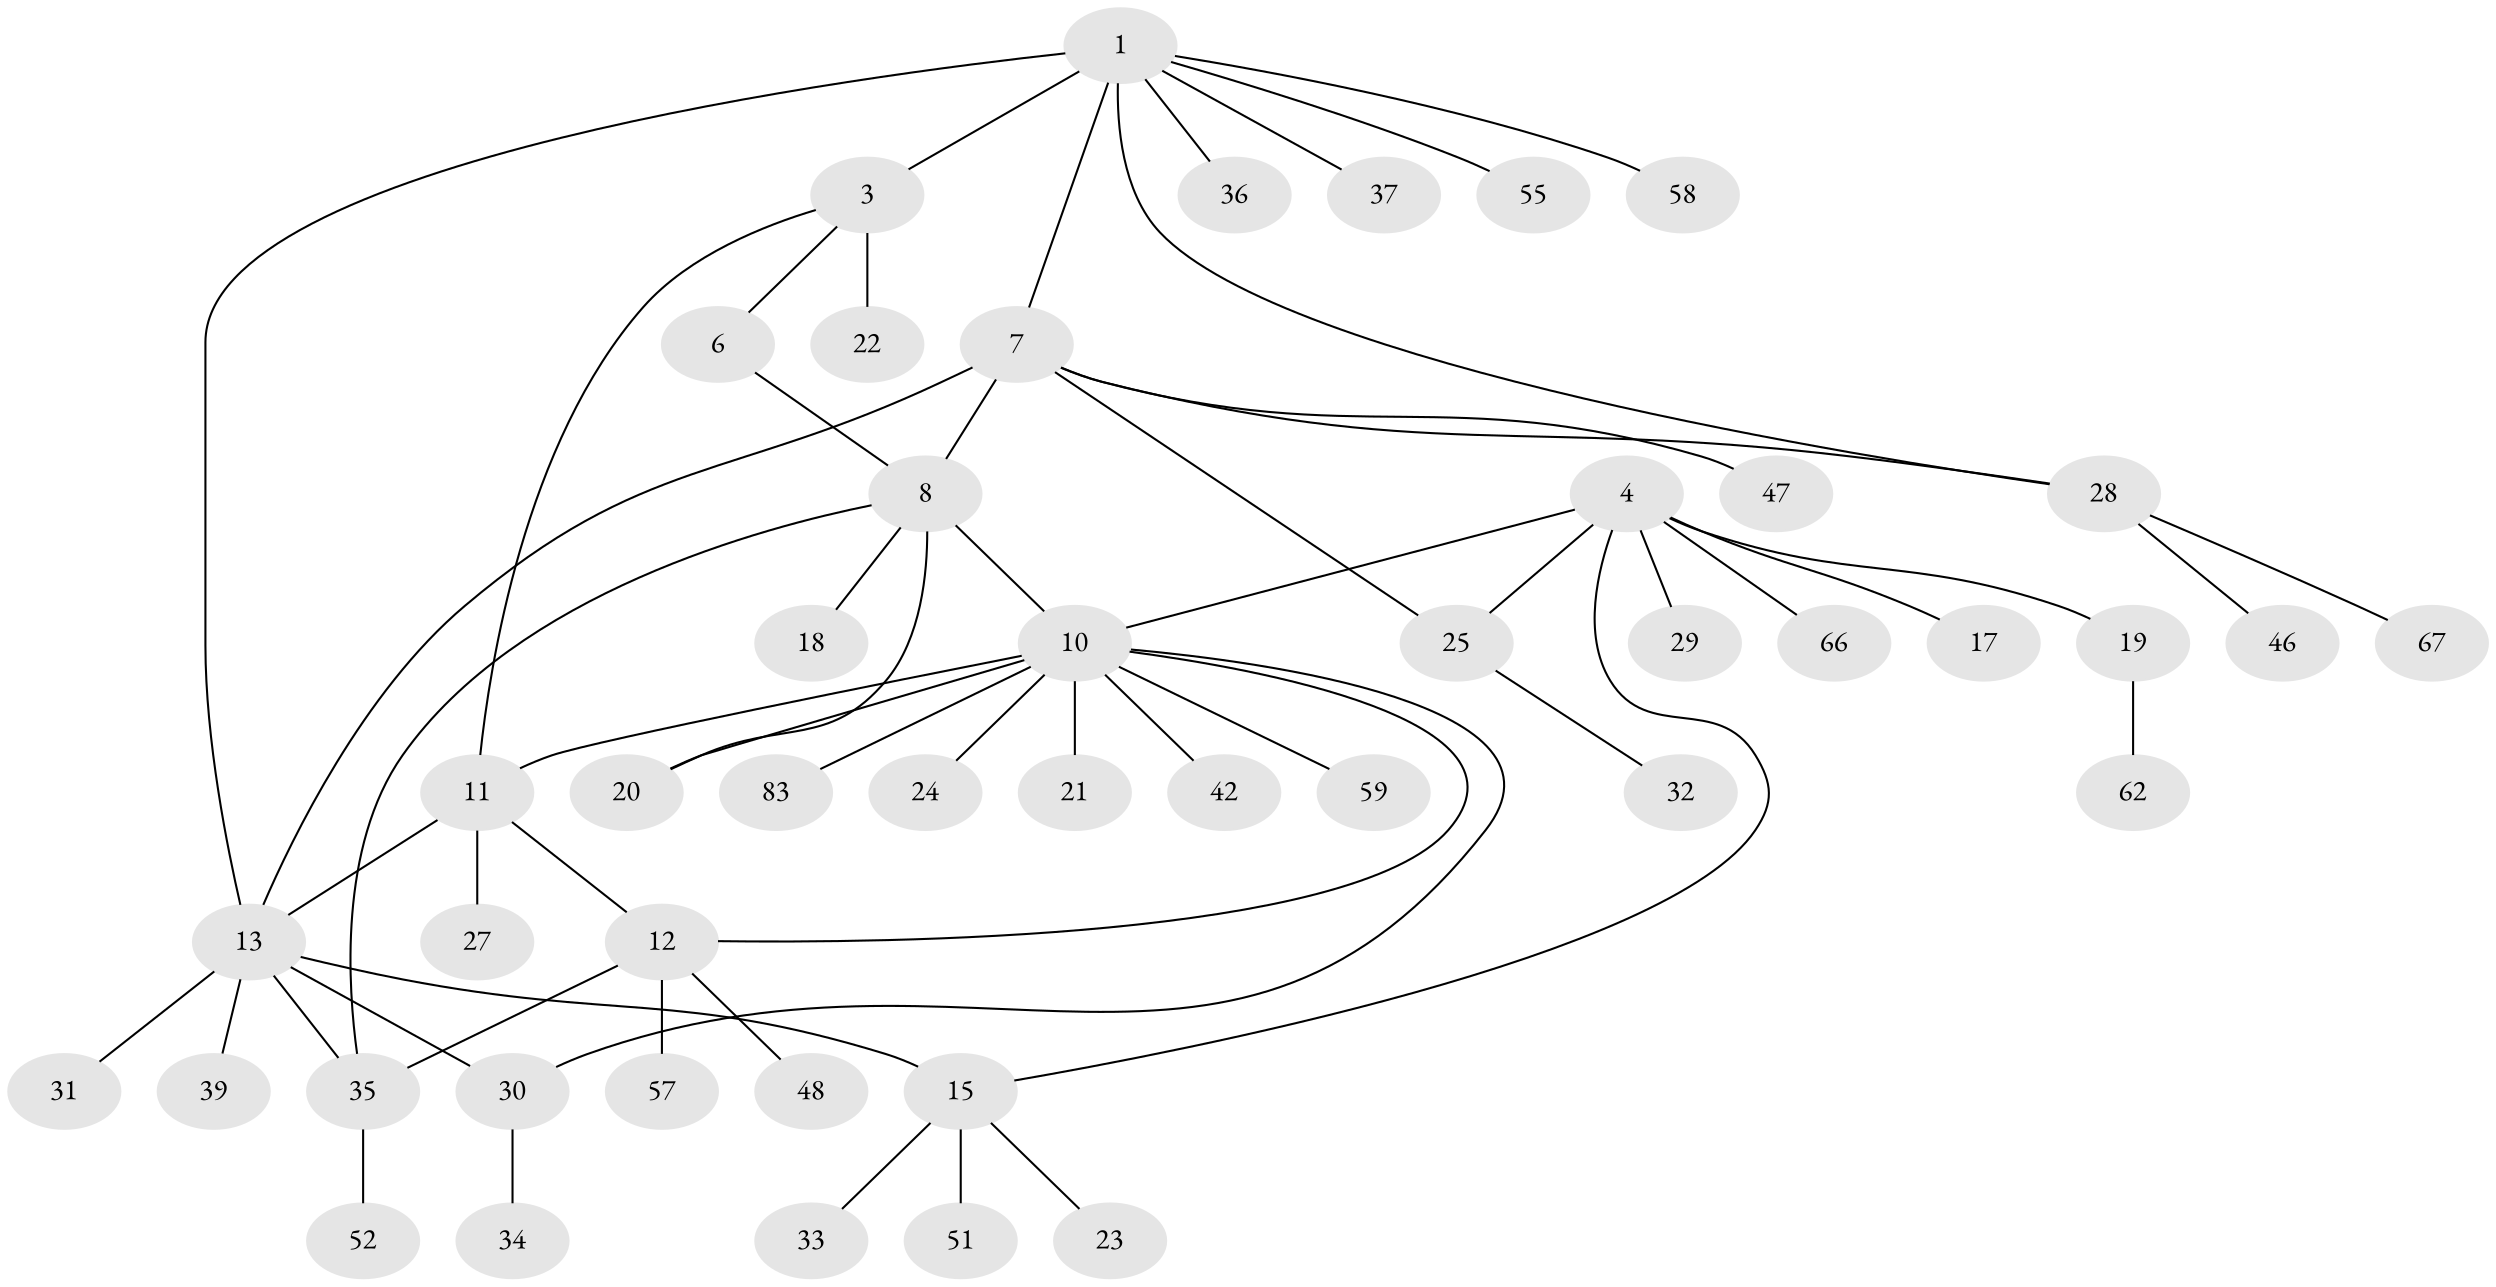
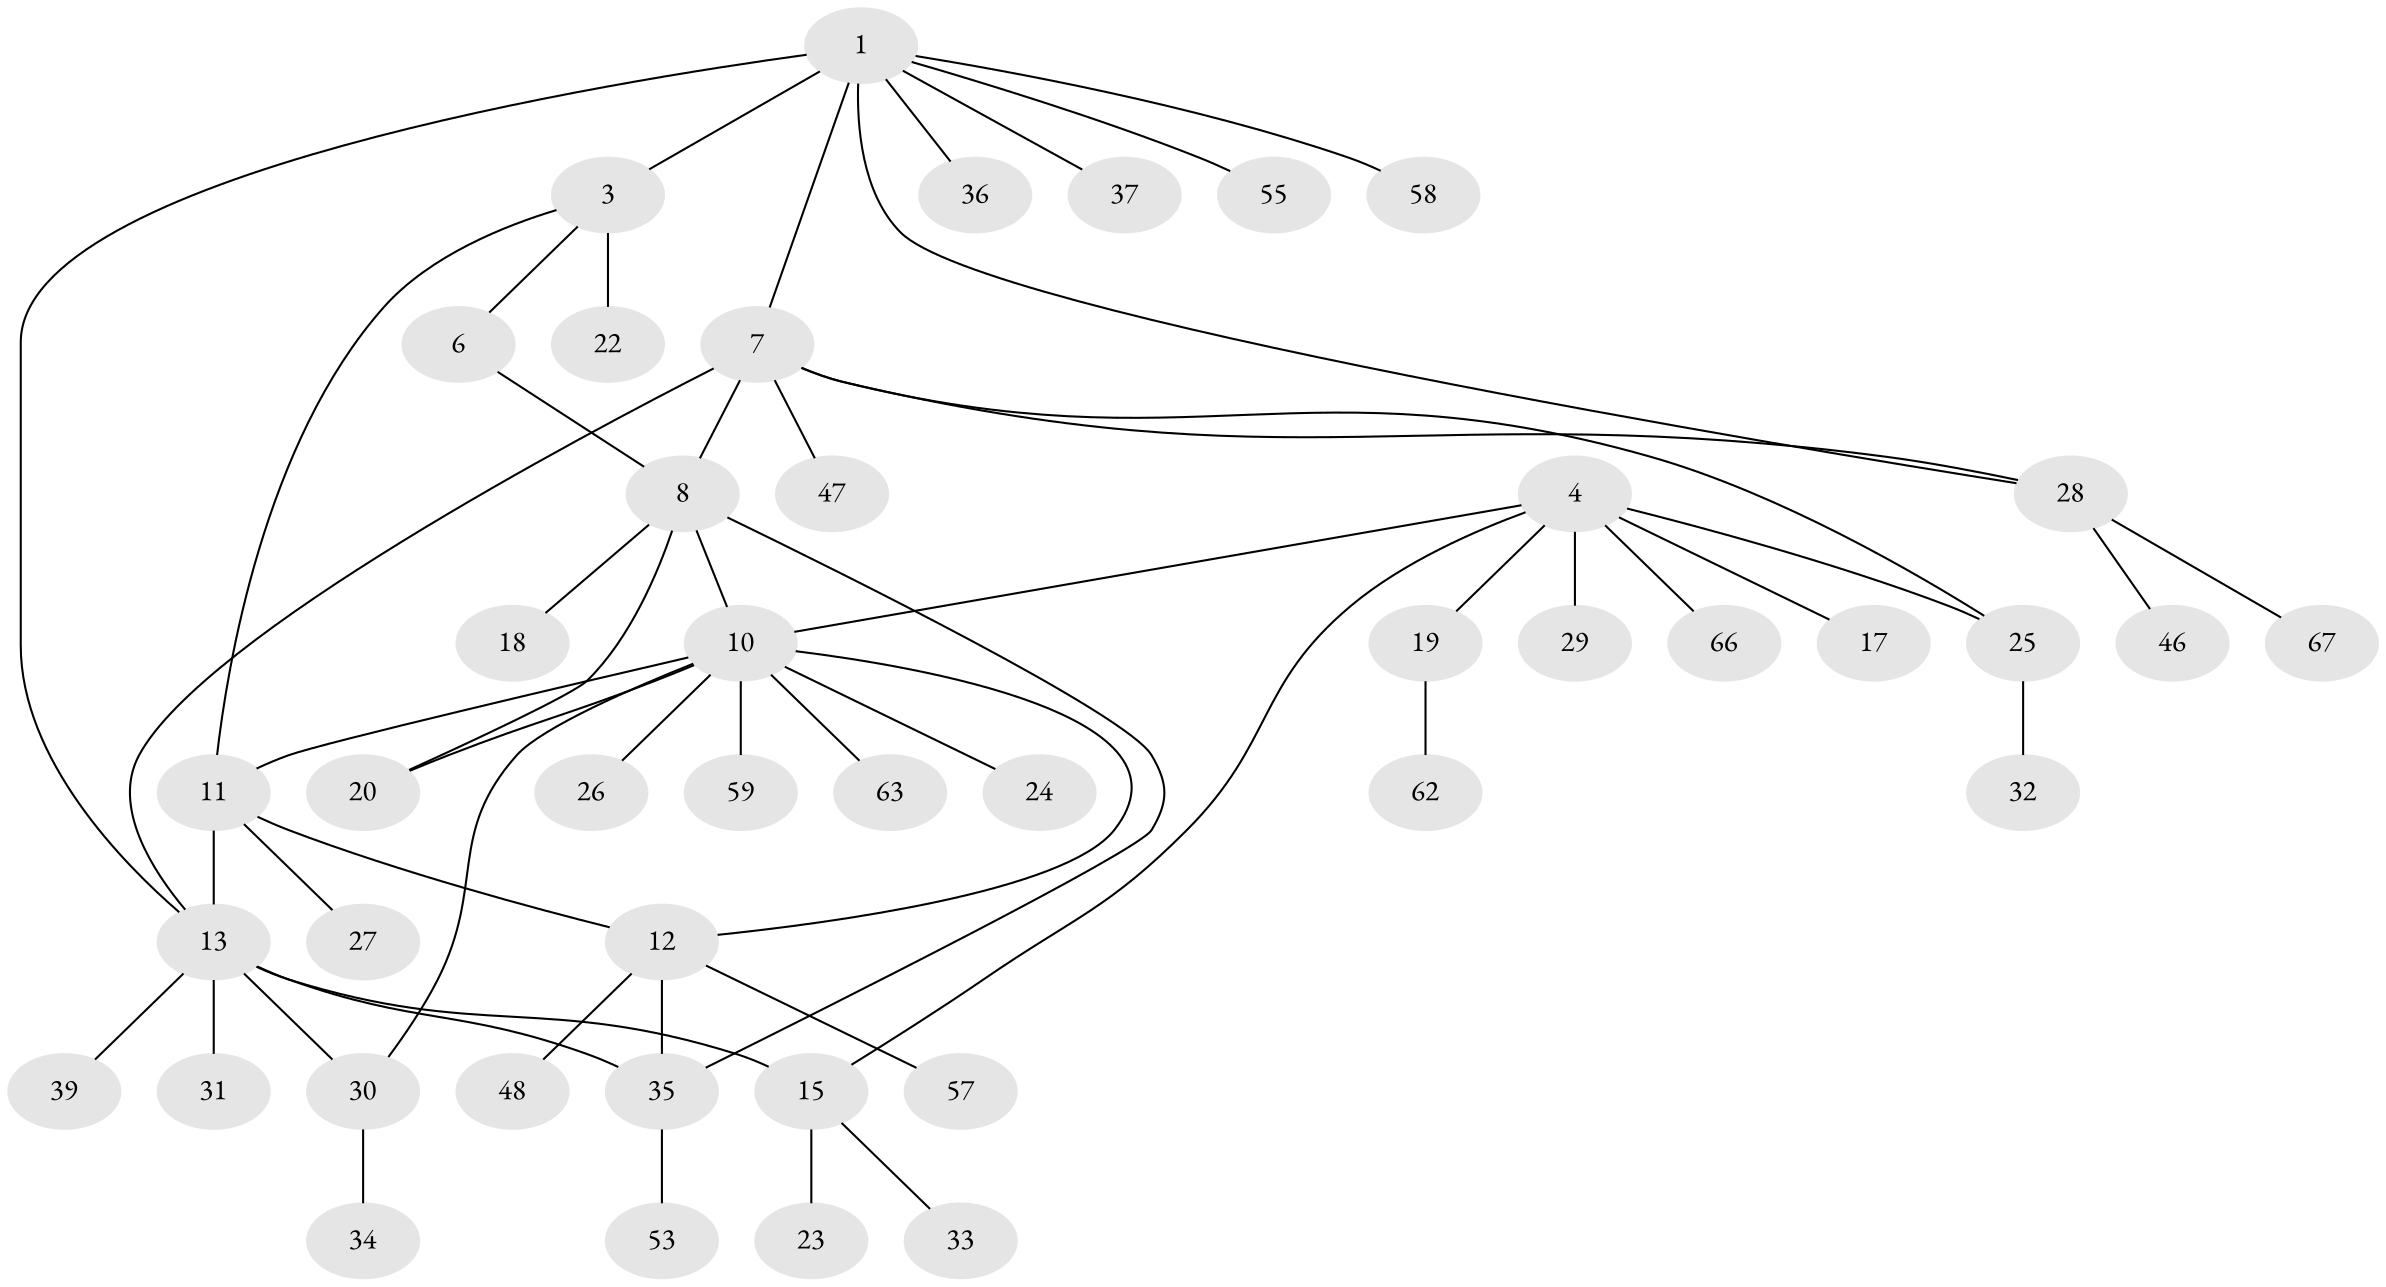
  graph {
    fontname="EB Garamond"
    node [color=gray90 fontname="EB Garamond" style=filled]
    edge [fontname="EB Garamond"]
    1 [super="+2"]
    3 [super="+45"]
    7 [super="+56"]
    13 [super="+14"]
    28 [super="+44"]
    36
    37 [super="+49"]
    55
    58
    11 [super="+40"]
    6
    22 [super="+65"]
    25 [super="+64"]
    8 [super="+9"]
    47 [super="+50"]
    12 [super="+21"]
    27
    15 [super="+16"]
    35 [super="+52"]
    30 [super="+38"]
    31
    39
    46
    67
    4 [super="+5"]
    10 [super="+54"]
    17
    19 [super="+60"]
    29
    66
    20
    24
-   26 [super="+41" label=21]
-   42
+   26 [super="+41"]
    59
-   63 [label=83]
+   63
    23
    33
-   51
    62
    32 [super="+43"]
    18
-   53 [label=52]
+   53
    48
    57
    34 [super="+61"]
    1 -- 3 [weight=2]
    1 -- 7
    1 -- 13
    1 -- 28
    1 -- 36
    1 -- 37
    1 -- 55
    1 -- 58
    3 -- 11
    3 -- 6
    3 -- 22
    7 -- 13
    7 -- 28
    7 -- 25
    7 -- 8 [weight=2]
    7 -- 47
    13 -- 15 [weight=2]
    13 -- 35
    13 -- 30
    13 -- 31
    13 -- 39
    28 -- 46
    28 -- 67
    11 -- 13
    11 -- 12
    11 -- 27
    6 -- 8
    25 -- 32
    8 -- 35
    8 -- 10
    8 -- 20
    8 -- 18
    12 -- 35
    12 -- 48
    12 -- 57
    15 -- 23
    15 -- 33
-   15 -- 51
    35 -- 53
    30 -- 34
    4 -- 25
    4 -- 15
    4 -- 10
    4 -- 17
    4 -- 19
    4 -- 29
    4 -- 66
    10 -- 11
    10 -- 12
    10 -- 30
    10 -- 20
    10 -- 24
    10 -- 26
-   10 -- 42
    10 -- 59
    10 -- 63
    19 -- 62
  }
